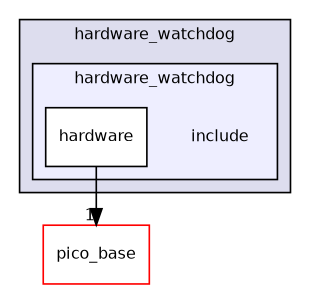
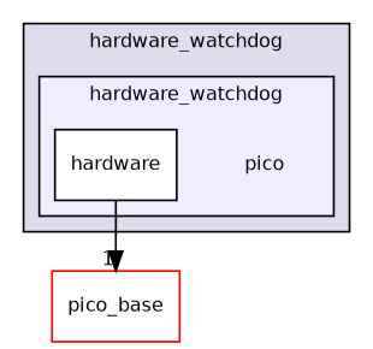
  digraph {
    compound=true
    node [fontname=Helvetica fontsize=10 shape=box fillcolor=white style=filled]
-   n1 [label=include shape=plaintext fillcolor="" style=""]
+   n1 [label=pico shape=plaintext fillcolor="" style=""]
    n2 [color=black label=hardware]
    n3 [color=red label=pico_base]
    subgraph cluster_1 {
      bgcolor="#ddddee"
      fontname=Helvetica
      fontsize=10
      label=hardware_watchdog
      pencolor=black
      subgraph cluster_2 {
        bgcolor="#eeeeff"
        fontname=Helvetica
        fontsize=10
        pencolor=black
        n1
        n2
      }
    }
    n2 -> n3 [headlabel=1 labeldistance=1.5 labelfontname=Helvetica labelfontsize=10]
  }
